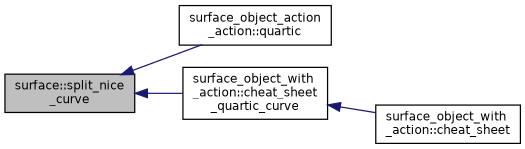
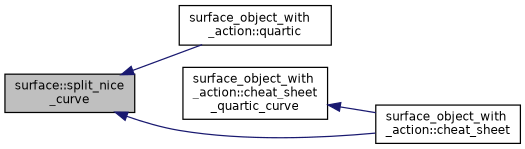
  digraph {
    rankdir=LR
    node [color=black fillcolor=white fontname=Helvetica fontsize=10 shape=record style=filled]
    edge [color=midnightblue dir=back fontname=Helvetica fontsize=10 labelfontname=Helvetica labelfontsize=10 style=solid]
    n1 [fillcolor=grey75 fontcolor=black height=0.2 label="surface::split_nice\l_curve" width=0.4]
-   n2 [height=0.2 label="surface_object_action\l_action::quartic" width=0.4]
+   n2 [height=0.2 label="surface_object_with\l_action::quartic" width=0.4]
    n3 [height=0.2 label="surface_object_with\l_action::cheat_sheet\l_quartic_curve" width=0.4]
    n4 [height=0.2 label="surface_object_with\l_action::cheat_sheet" width=0.4]
    n1 -> n2
-   n1 -> n3
+   n1 -> n4
    n3 -> n4
  }
